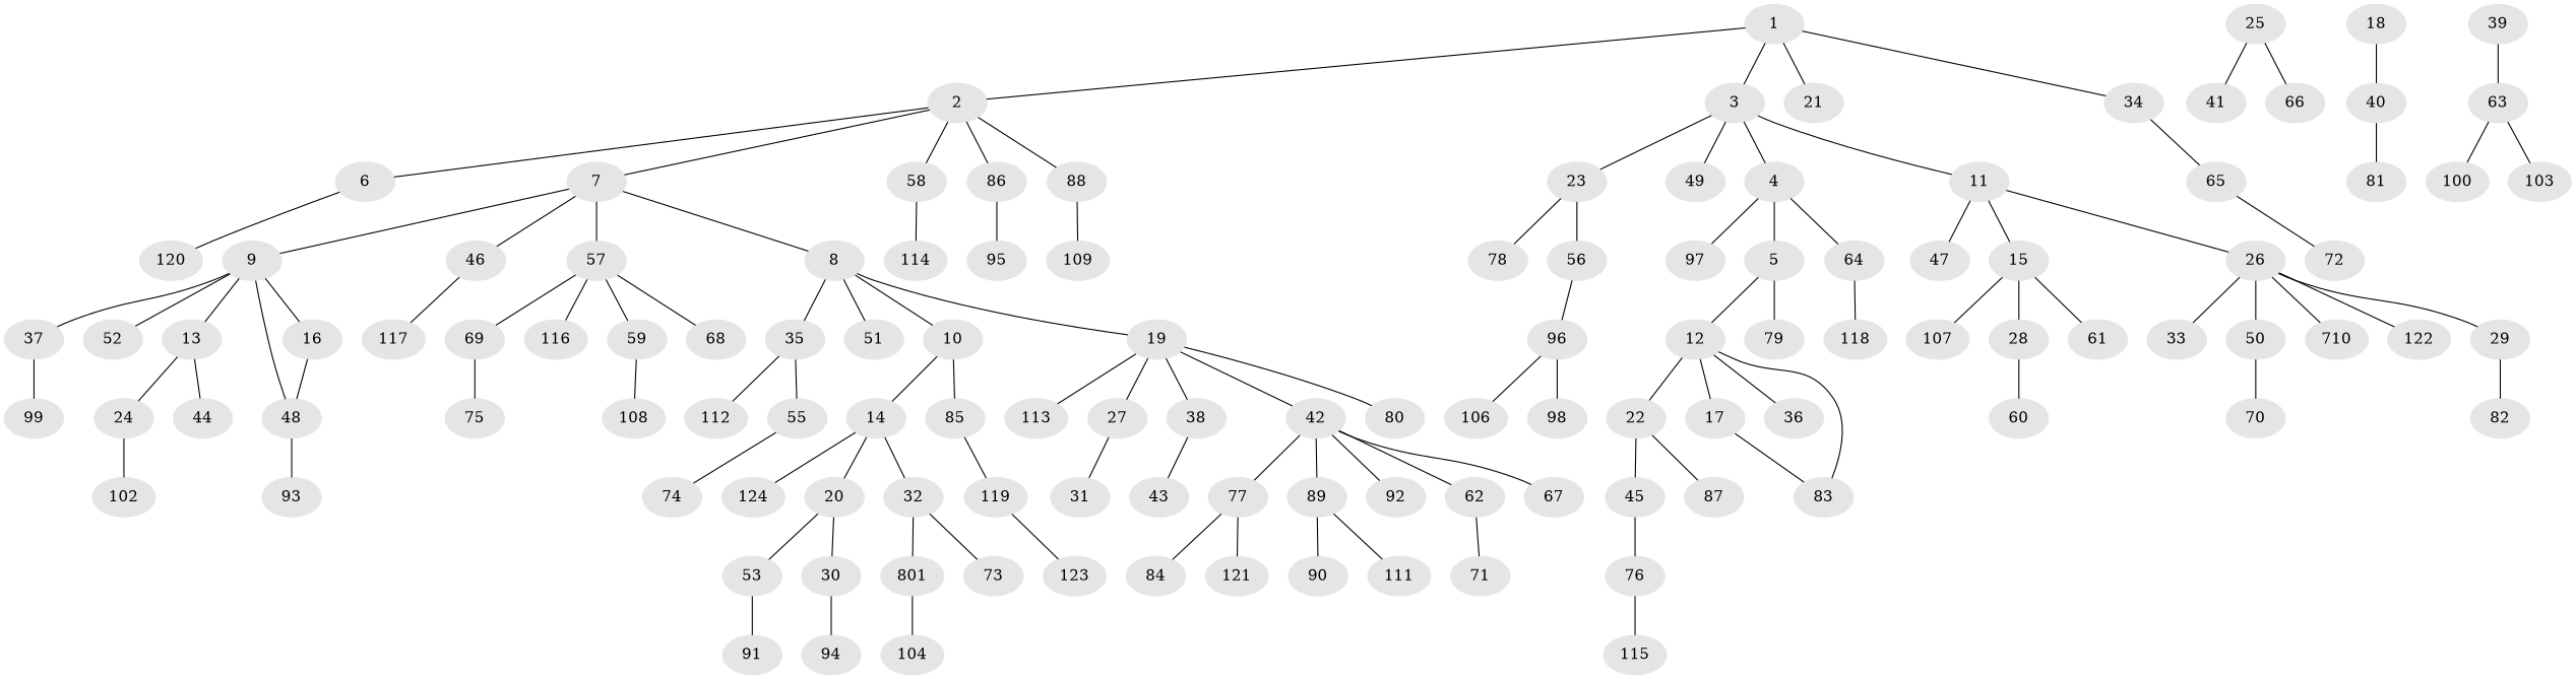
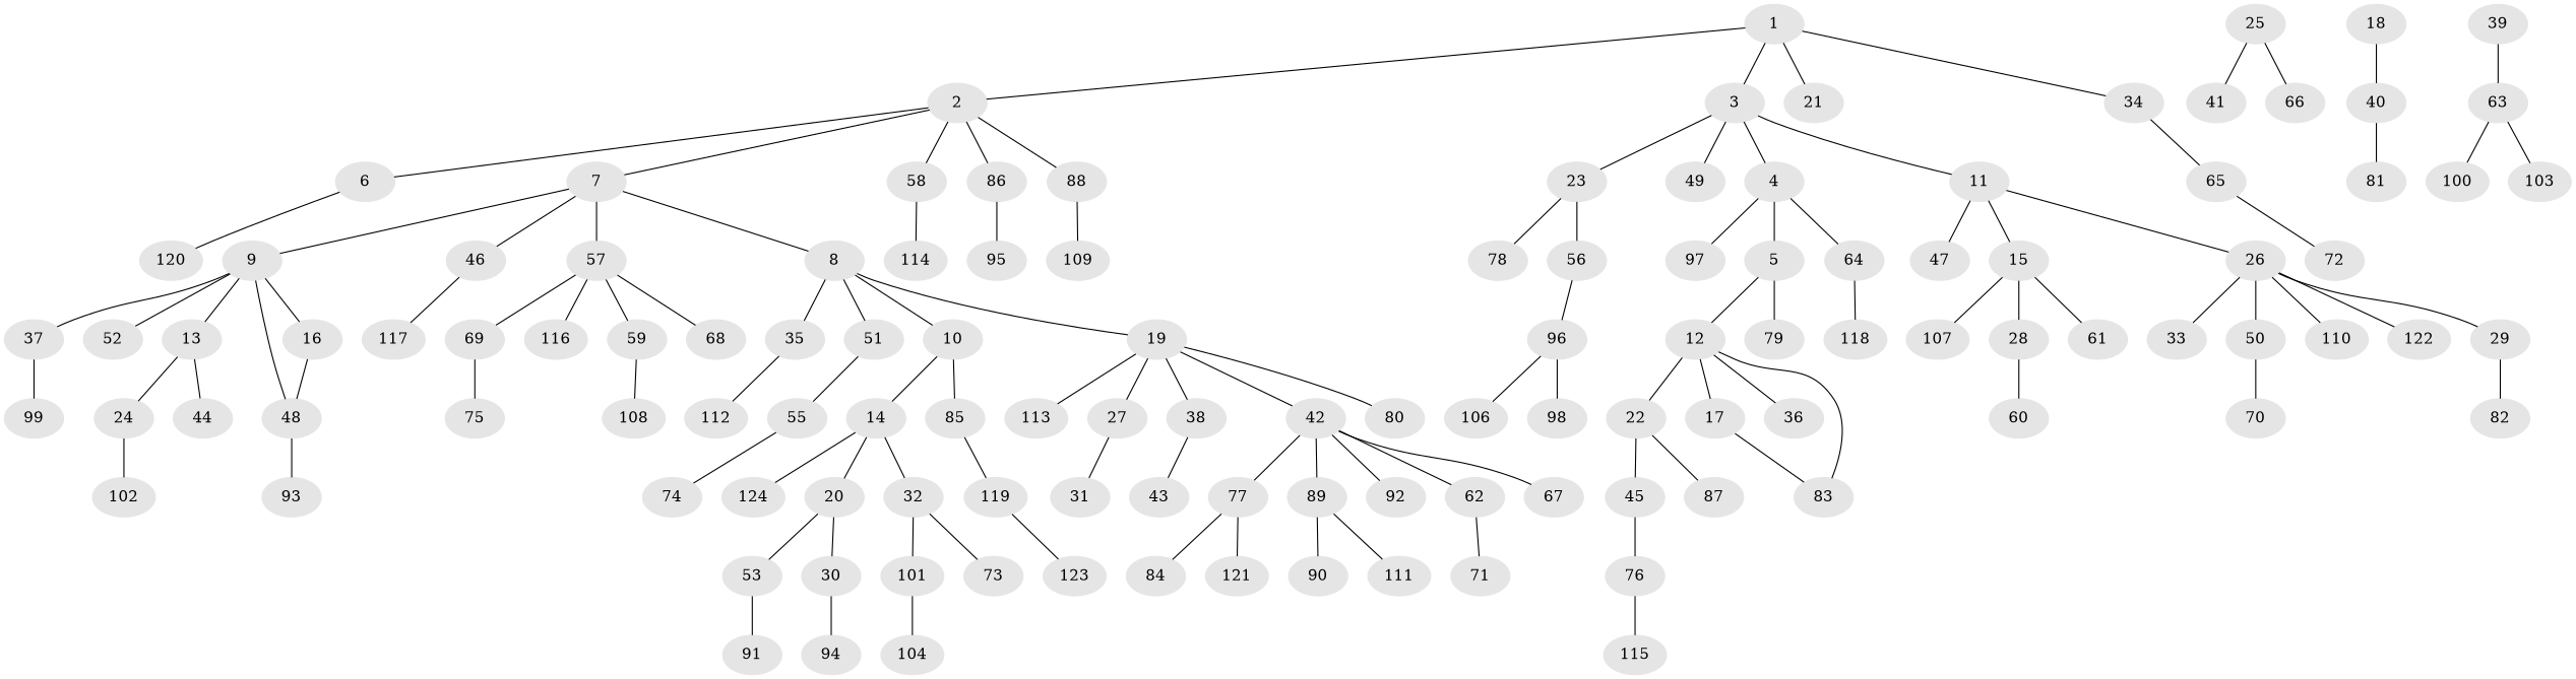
  graph {
    node [color=gray90 style=filled]
    1
    2
    3
    21
    34
    6
    7
    58
    86
    88
    4
    11
    23
    49
    65
    120
    8
    9
    46
    57
    114
    95
    109
    5
    64
    97
    15
    26
    47
    56
    78
    12
    79
    118
    17
    22
    36
    83
    10
    19
    35
    51
    13
    16
    37
    52
    48
    117
    59
    68
    69
    116
    14
    85
    27
    38
    42
    80
    113
    112
    55
    24
    44
    25
    41
    66
    99
    20
    32
    124
    119
    28
    61
    107
    29
    33
    50
-   110 [label=710]
+   110
    122
    18
    40
    45
    87
    102
    30
    53
    73
-   101 [label=801]
+   101
    60
    93
    81
    31
    43
    62
    67
    77
    89
    92
    94
    39
    63
    91
    76
    96
    98
    106
    82
    70
    104
    72
    100
    103
    71
    84
    121
    90
    111
    115
    74
    108
    75
    123
    1 -- 2
    1 -- 3
    1 -- 21
    1 -- 34
    2 -- 6
    2 -- 7
    2 -- 58
    2 -- 86
    2 -- 88
    3 -- 4
    3 -- 11
    3 -- 23
    3 -- 49
    34 -- 65
    6 -- 120
    7 -- 8
    7 -- 9
    7 -- 46
    7 -- 57
    58 -- 114
    86 -- 95
    88 -- 109
    4 -- 5
    4 -- 64
    4 -- 97
    11 -- 15
    11 -- 26
    11 -- 47
    23 -- 56
    23 -- 78
    65 -- 72
    8 -- 10
    8 -- 19
    8 -- 35
    8 -- 51
    9 -- 13
    9 -- 16
    9 -- 37
    9 -- 52
    9 -- 48
    46 -- 117
    57 -- 59
    57 -- 68
    57 -- 69
    57 -- 116
    5 -- 12
    5 -- 79
    64 -- 118
    15 -- 28
    15 -- 61
    15 -- 107
    26 -- 29
    26 -- 33
    26 -- 50
    26 -- 110
    26 -- 122
    56 -- 96
    12 -- 17
    12 -- 22
    12 -- 36
    12 -- 83
    17 -- 83
    22 -- 45
    22 -- 87
    10 -- 14
    10 -- 85
    19 -- 27
    19 -- 38
    19 -- 42
    19 -- 80
    19 -- 113
    35 -- 112
-   35 -- 55
+   51 -- 55
    13 -- 24
    13 -- 44
    16 -- 48
    37 -- 99
    48 -- 93
    59 -- 108
    69 -- 75
    14 -- 20
    14 -- 32
    14 -- 124
    85 -- 119
    27 -- 31
    38 -- 43
    42 -- 62
    42 -- 67
    42 -- 77
    42 -- 89
    42 -- 92
    55 -- 74
    24 -- 102
    25 -- 41
    25 -- 66
    20 -- 30
    20 -- 53
    32 -- 73
    32 -- 101
    119 -- 123
    28 -- 60
    29 -- 82
    50 -- 70
    18 -- 40
    40 -- 81
    45 -- 76
    30 -- 94
    53 -- 91
    101 -- 104
    62 -- 71
    77 -- 84
    77 -- 121
    89 -- 90
    89 -- 111
    39 -- 63
    63 -- 100
    63 -- 103
    76 -- 115
    96 -- 98
    96 -- 106
  }
